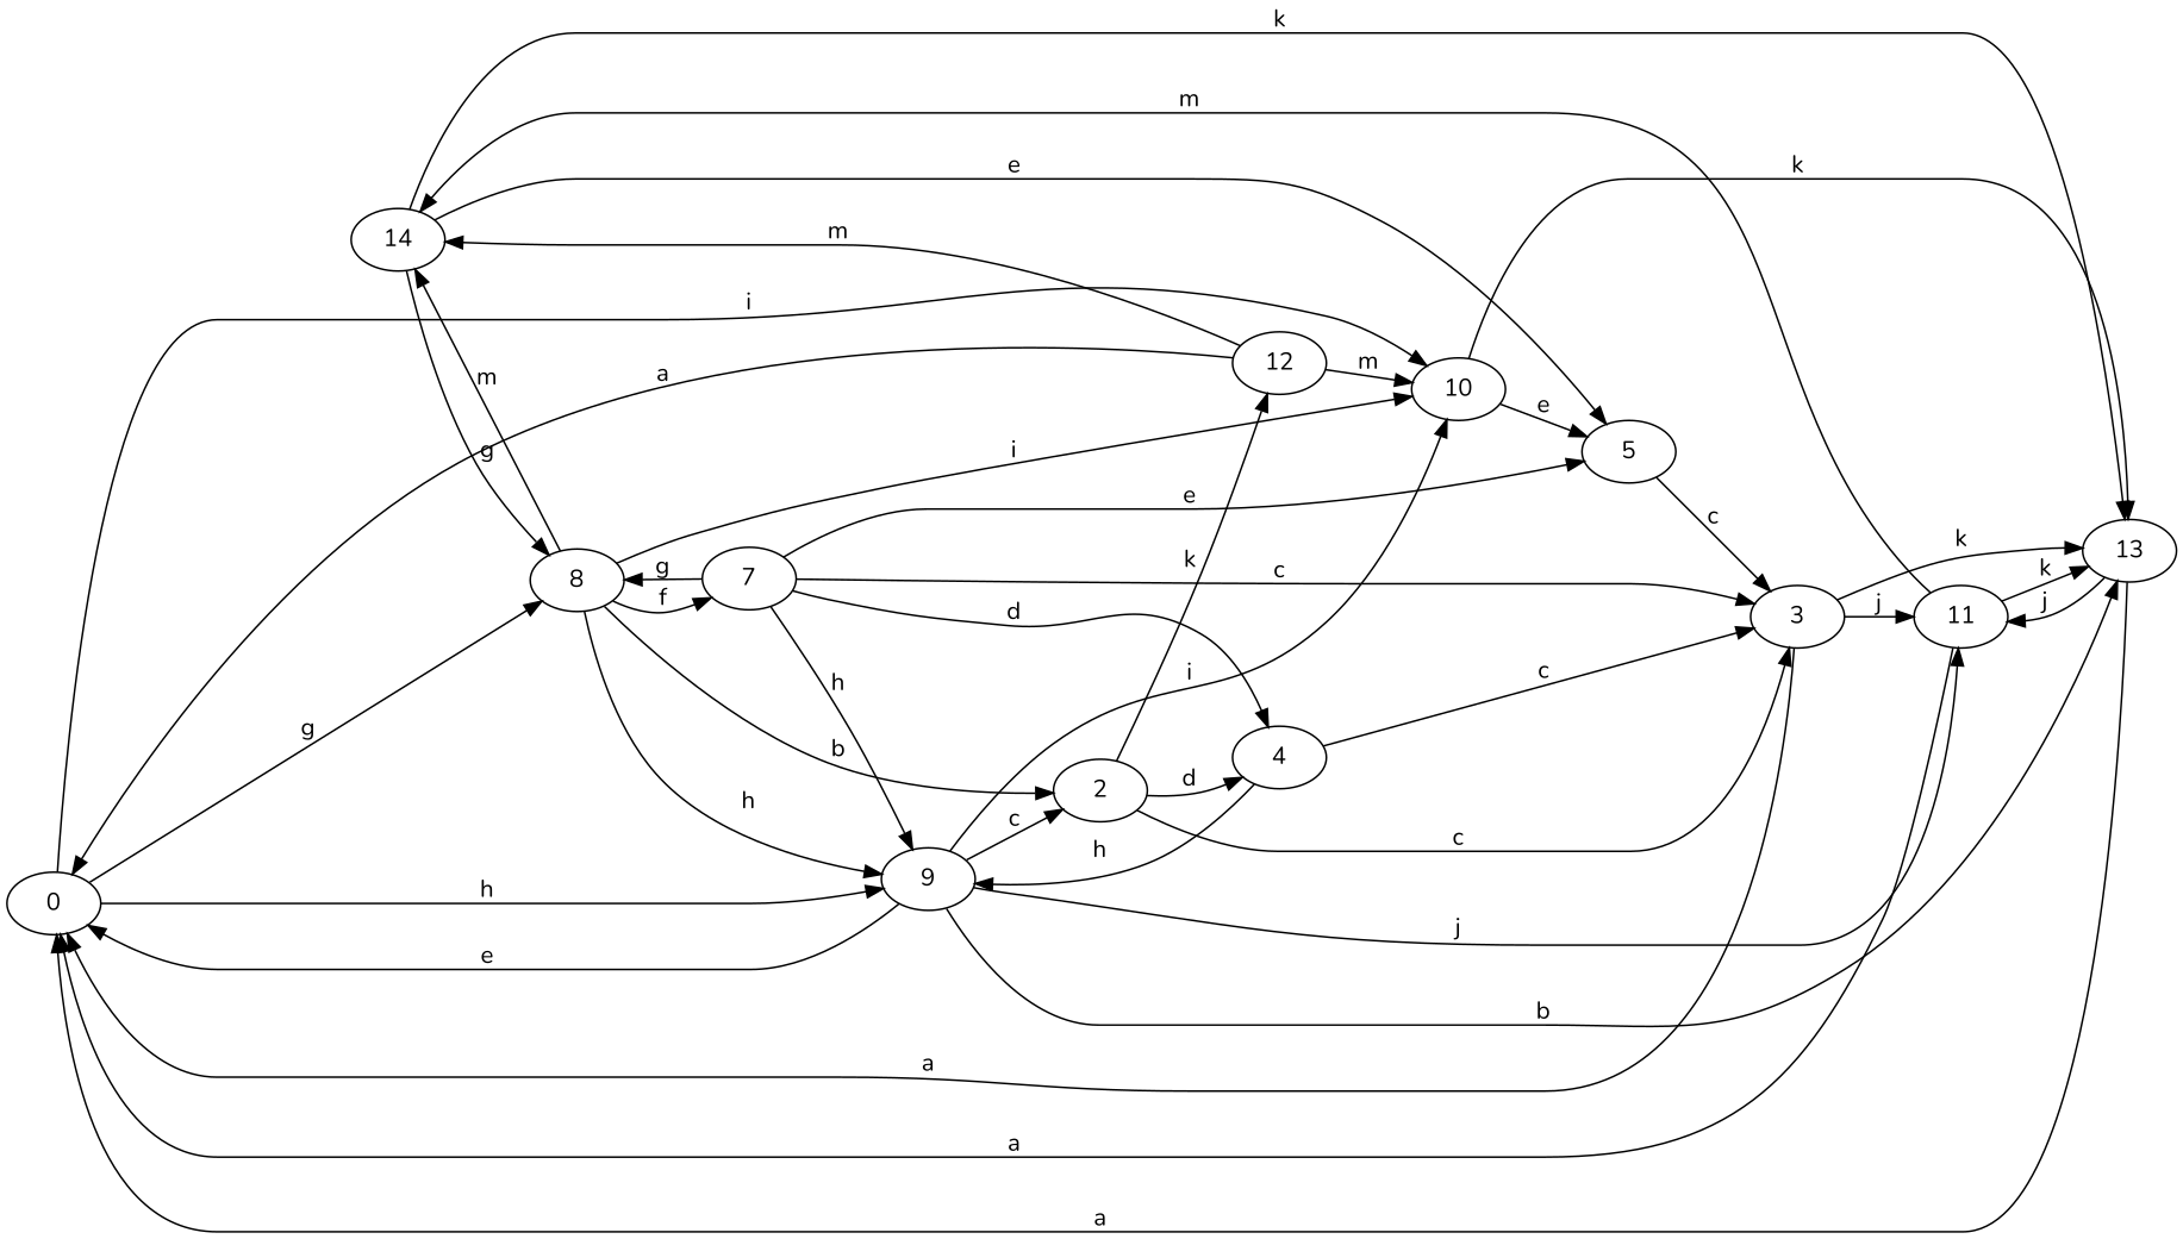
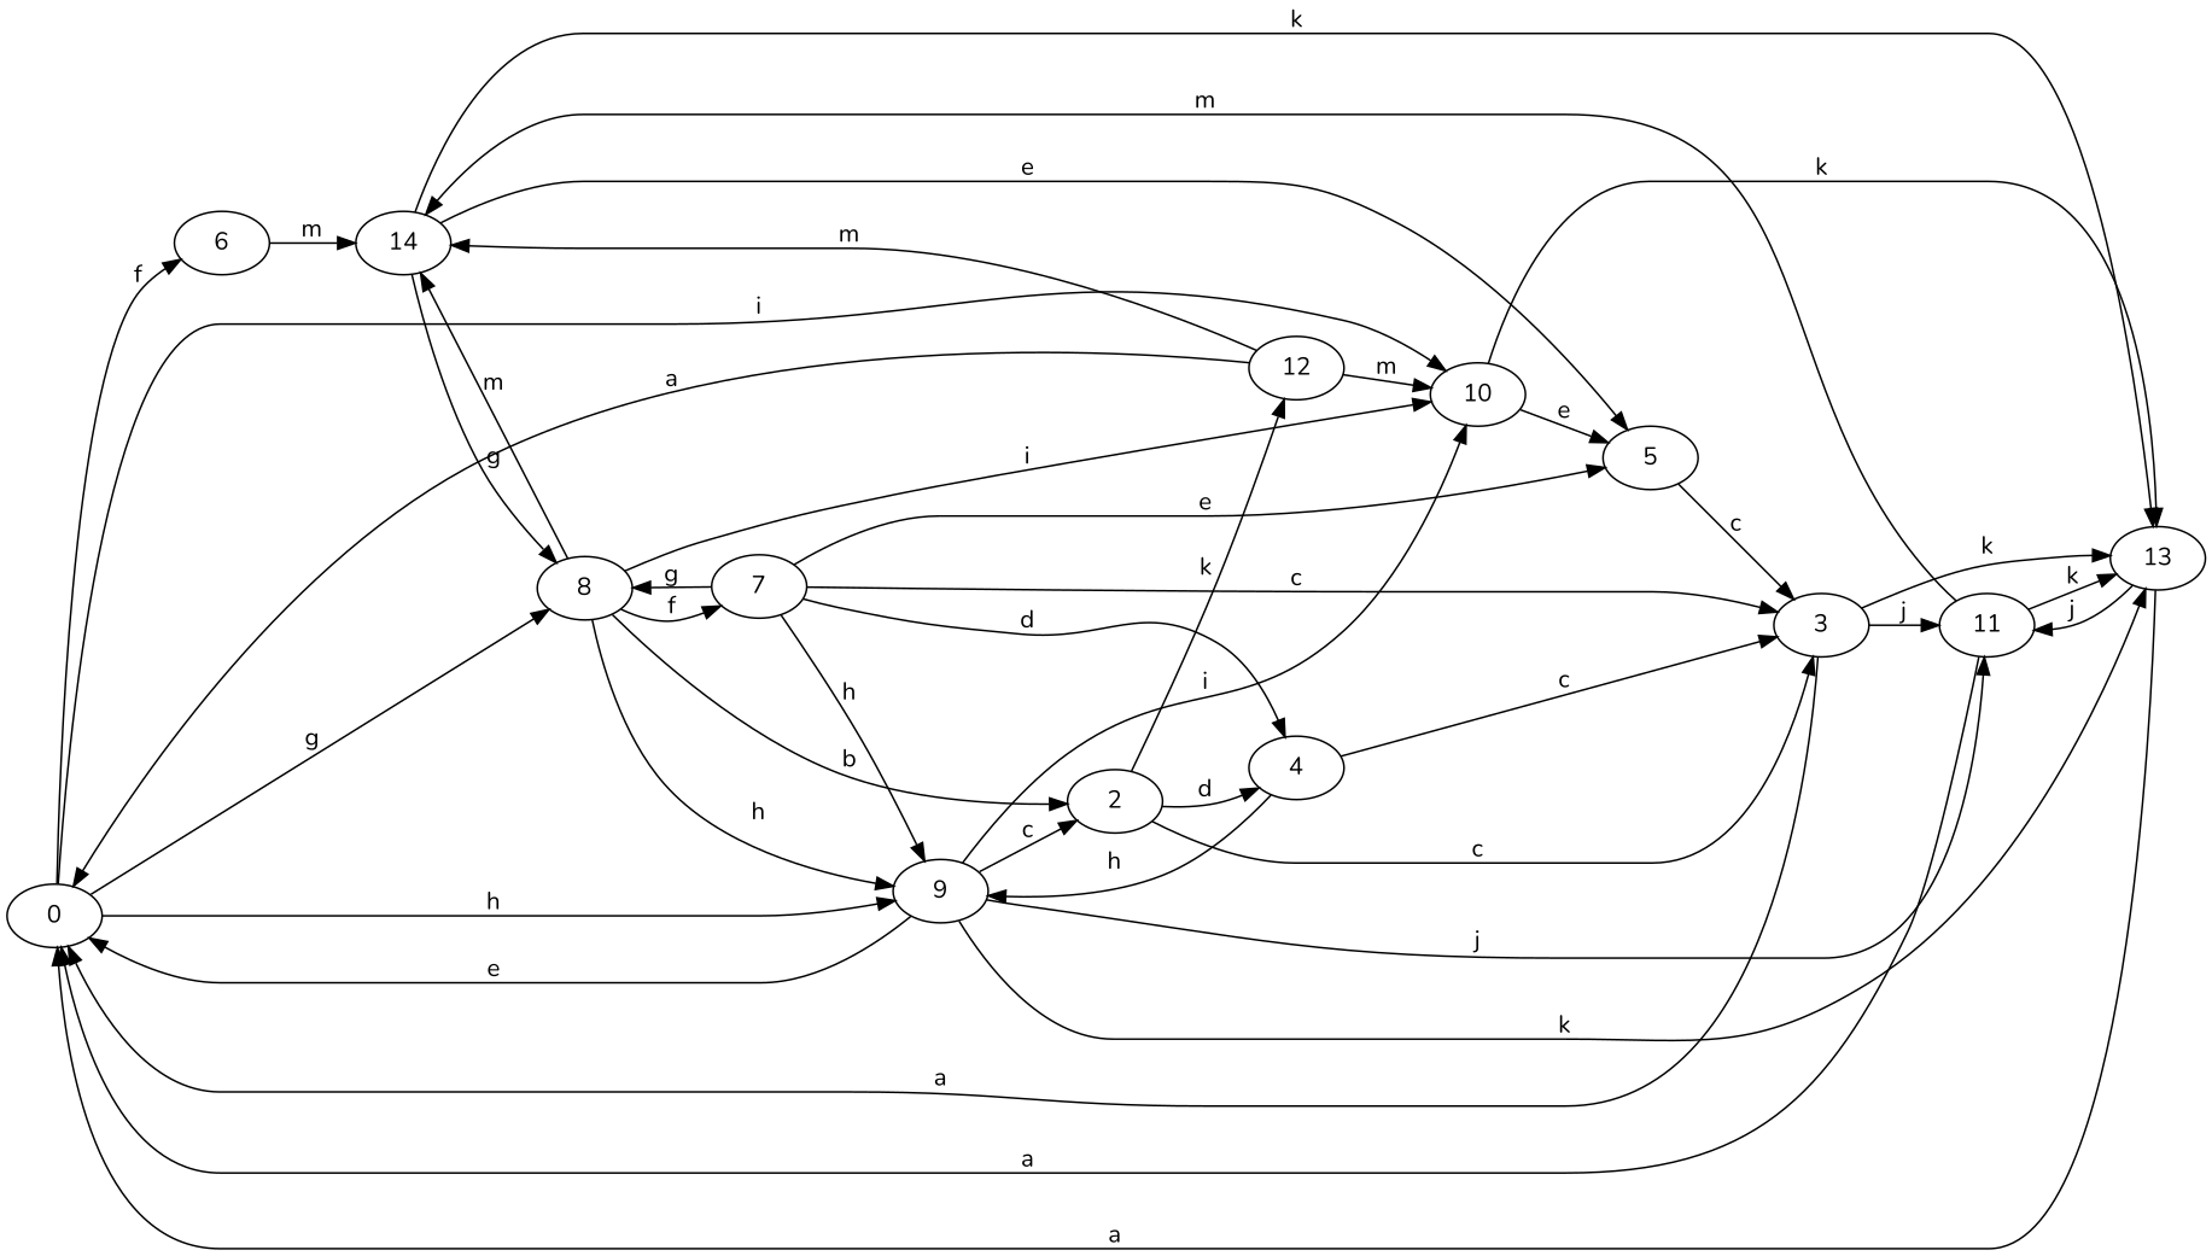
  strict digraph {
    fontname=Nunito
    rankdir=LR
    node [fontname=Nunito]
    edge [fontname=Nunito]
    0
+   6
    8
    9
    10
    14
    2
    7
    13
    11
    5
    3
    4
    12
+   0 -> 6 [label=f]
    0 -> 8 [label=g]
    0 -> 9 [label=h]
    0 -> 10 [label=i]
+   6 -> 14 [label=m]
    8 -> 9 [label=h]
    8 -> 10 [label=i]
    8 -> 14 [label=m]
    8 -> 2 [label=b]
    8 -> 7 [label=f]
    9 -> 0 [label=e]
    9 -> 10 [label=i]
    9 -> 2 [label=c]
-   9 -> 13 [label=b]
+   9 -> 13 [label=k]
    9 -> 11 [label=j]
    10 -> 13 [label=k]
    10 -> 5 [label=e]
    14 -> 8 [label=g]
    14 -> 13 [label=k]
    14 -> 5 [label=e]
    2 -> 3 [label=c]
    2 -> 4 [label=d]
    2 -> 12 [label=k]
    7 -> 8 [label=g]
    7 -> 9 [label=h]
    7 -> 5 [label=e]
    7 -> 3 [label=c]
    7 -> 4 [label=d]
    13 -> 0 [label=a]
    13 -> 11 [label=j]
    11 -> 0 [label=a]
    11 -> 14 [label=m]
    11 -> 13 [label=k]
    5 -> 3 [label=c]
    3 -> 0 [label=a]
    3 -> 13 [label=k]
    3 -> 11 [label=j]
    4 -> 9 [label=h]
    4 -> 3 [label=c]
    12 -> 0 [label=a]
    12 -> 10 [label=m]
    12 -> 14 [label=m]
  }
